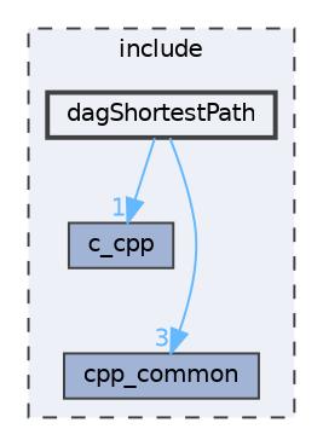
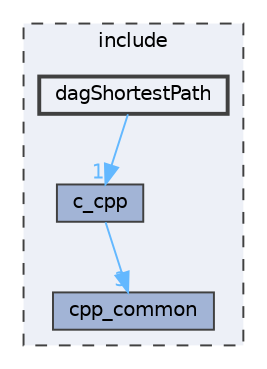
  digraph {
    compound=true
    node [color=grey25 fillcolor="#a2b4d6" fontname=Helvetica fontsize=10 shape=box style=filled]
    edge [color=steelblue1 fontcolor=steelblue1 fontname=Helvetica fontsize=10 labeldistance=1.5 labelfontname=Helvetica labelfontsize=10]
    n1 [height=0.2 label=c_cpp width=0.4]
    n2 [height=0.2 label=cpp_common width=0.4]
    n3 [fillcolor="#edf0f7" height=0.2 label=dagShortestPath style="filled,bold" width=0.4]
    subgraph cluster_1 {
      bgcolor="#edf0f7"
      fontname=Helvetica
      fontsize=10
      label=include
      pencolor=grey25
      style="filled,dashed"
      n1
      n2
      n3
    }
    n3 -> n1 [headlabel=1]
-   n3 -> n2 [headlabel=3]
+   n1 -> n2 [headlabel=3]
  }
